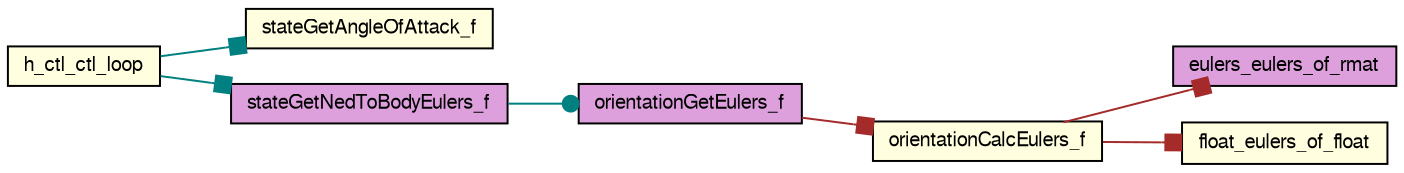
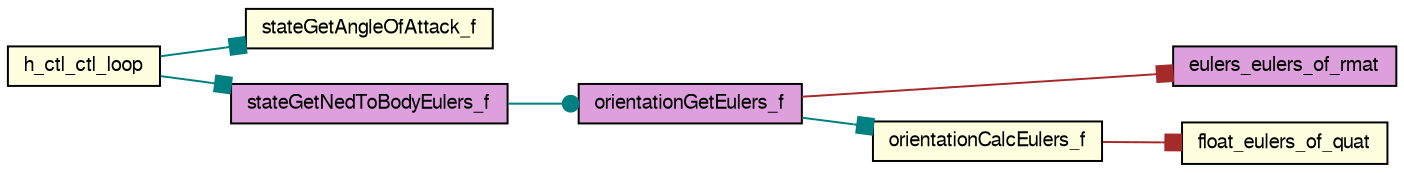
  digraph {
    rankdir=LR
    node [color=black fillcolor=lightyellow fontname=FreeSans fontsize=10 shape=record style=filled]
    edge [arrowhead=box color=teal fontname=FreeSans fontsize=10 labelfontname=FreeSans labelfontsize=10 style=solid]
    n1 [fontcolor=black height=0.2 label=h_ctl_ctl_loop width=0.4]
    n2 [height=0.2 label=stateGetAngleOfAttack_f width=0.4]
    n3 [fillcolor=plum height=0.2 label=stateGetNedToBodyEulers_f width=0.4]
    n4 [fillcolor=plum height=0.2 label=orientationGetEulers_f width=0.4]
    n5 [height=0.2 label=orientationCalcEulers_f width=0.4]
    n6 [fillcolor=plum height=0.2 label=eulers_eulers_of_rmat width=0.4]
-   n7 [height=0.2 label=float_eulers_of_float width=0.4]
+   n7 [height=0.2 label=float_eulers_of_quat width=0.4]
    n1 -> n2
    n1 -> n3
    n3 -> n4 [arrowhead=dot]
-   n4 -> n5 [color=brown]
-   n5 -> n6 [color=brown]
+   n4 -> n5
+   n4 -> n6 [color=brown]
    n5 -> n7 [color=brown]
  }
